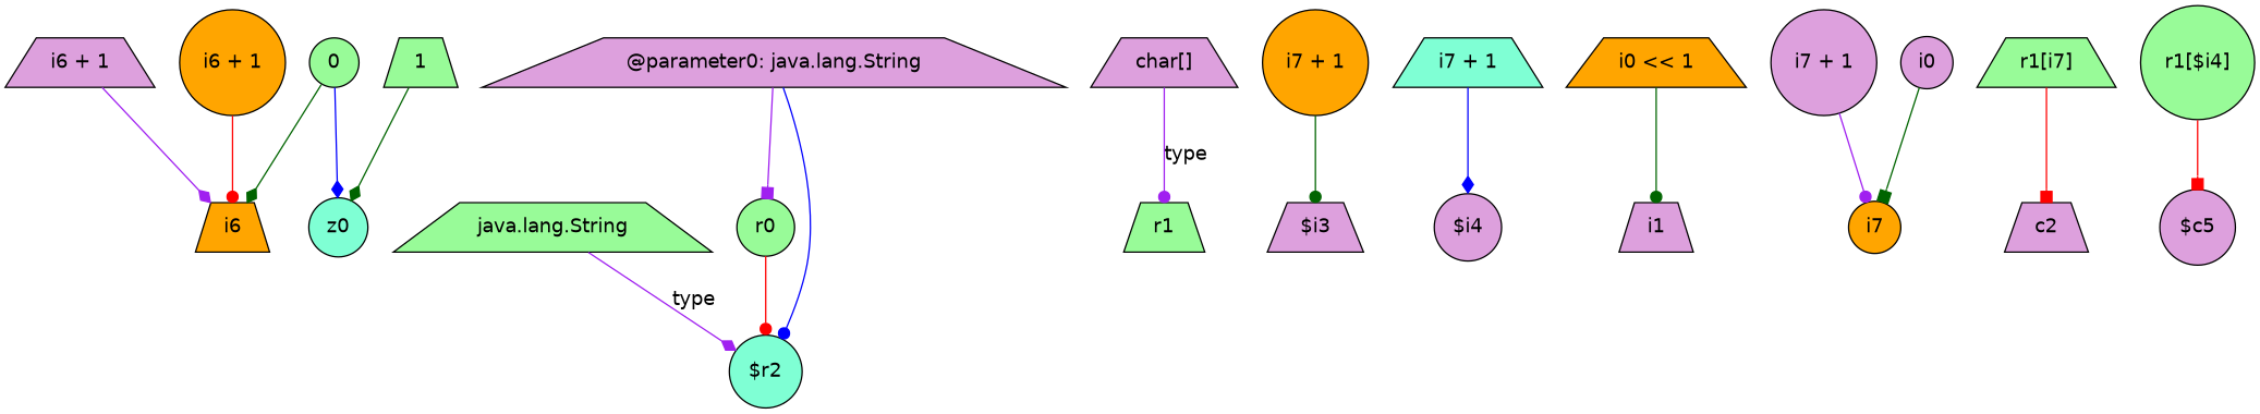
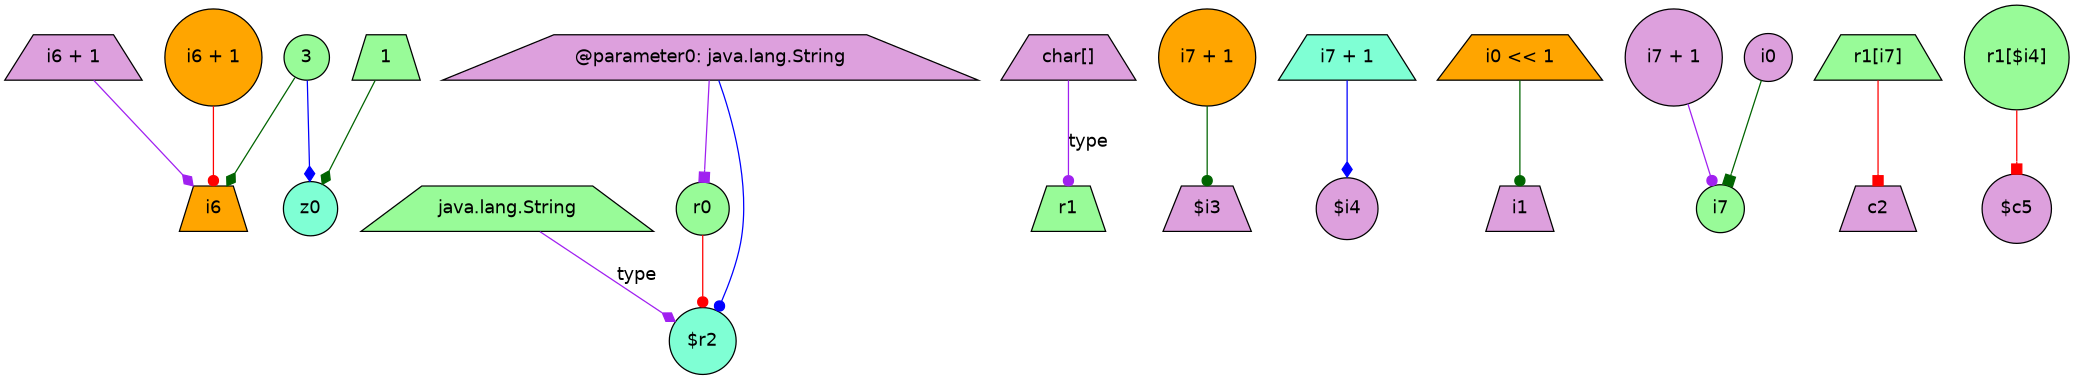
  digraph {
    fontname="DejaVu Sans"
    node [fillcolor=plum fontname="DejaVu Sans" shape=trapezium style=filled]
    edge [arrowhead=dot color=purple fontname="DejaVu Sans"]
    n1 [label="i6 + 1"]
    n2 [fillcolor=orange label=i6]
    n3 [fillcolor=palegreen label=r0 shape=circle]
    n4 [fillcolor=aquamarine label="$r2" shape=circle]
    n5 [label="char[]"]
    n6 [fillcolor=palegreen label=r1]
    n7 [fillcolor=palegreen label="java.lang.String"]
    n8 [fillcolor=orange label="i7 + 1" shape=circle]
    n9 [label="$i3"]
    n10 [fillcolor=orange label="i6 + 1" shape=circle]
-   n11 [fillcolor=palegreen label=0 shape=circle]
+   n11 [fillcolor=palegreen label=3 shape=circle]
    n12 [fillcolor=aquamarine label=z0 shape=circle]
    n13 [fillcolor=palegreen label=1]
    n14 [label="@parameter0: java.lang.String"]
    n15 [fillcolor=aquamarine label="i7 + 1"]
    n16 [label="$i4" shape=circle]
    n17 [fillcolor=orange label="i0 << 1"]
    n18 [label=i1]
    n19 [label="i7 + 1" shape=circle]
-   n20 [fillcolor=orange label=i7 shape=circle]
+   n20 [fillcolor=palegreen label=i7 shape=circle]
    n21 [fillcolor=palegreen label="r1[i7]"]
    n22 [label=c2]
    n23 [fillcolor=palegreen label="r1[$i4]" shape=circle]
    n24 [label="$c5" shape=circle]
    n25 [label=i0 shape=circle]
    n1 -> n2 [arrowhead=diamond]
    n3 -> n4 [color=red]
    n5 -> n6 [label=type]
    n7 -> n4 [arrowhead=diamond label=type]
    n8 -> n9 [color=darkgreen]
    n10 -> n2 [color=red]
    n11 -> n2 [arrowhead=diamond color=darkgreen]
    n11 -> n12 [arrowhead=diamond color=blue]
    n13 -> n12 [arrowhead=diamond color=darkgreen]
    n14 -> n3 [arrowhead=box]
    n14 -> n4 [color=blue]
    n15 -> n16 [arrowhead=diamond color=blue]
    n17 -> n18 [color=darkgreen]
    n19 -> n20
    n21 -> n22 [arrowhead=box color=red]
    n23 -> n24 [arrowhead=box color=red]
    n25 -> n20 [arrowhead=box color=darkgreen]
  }
